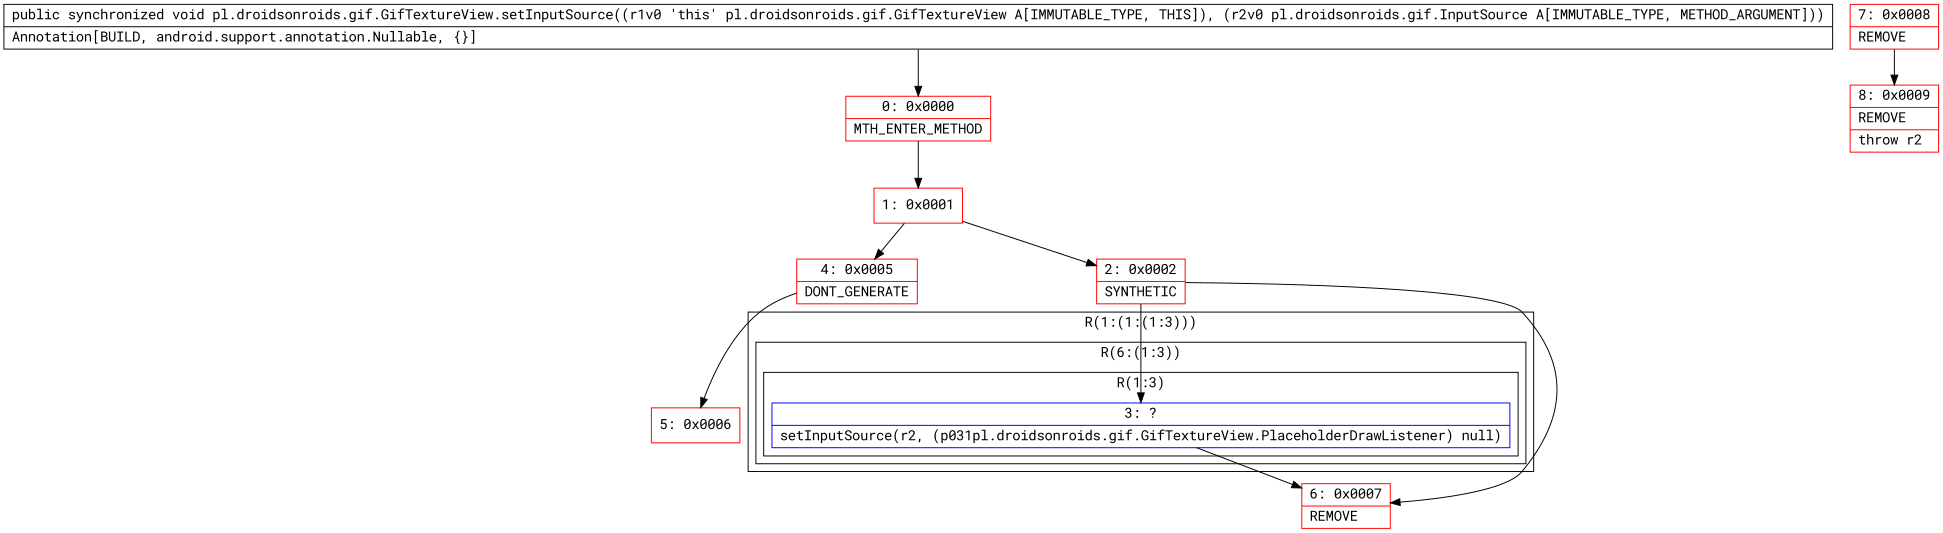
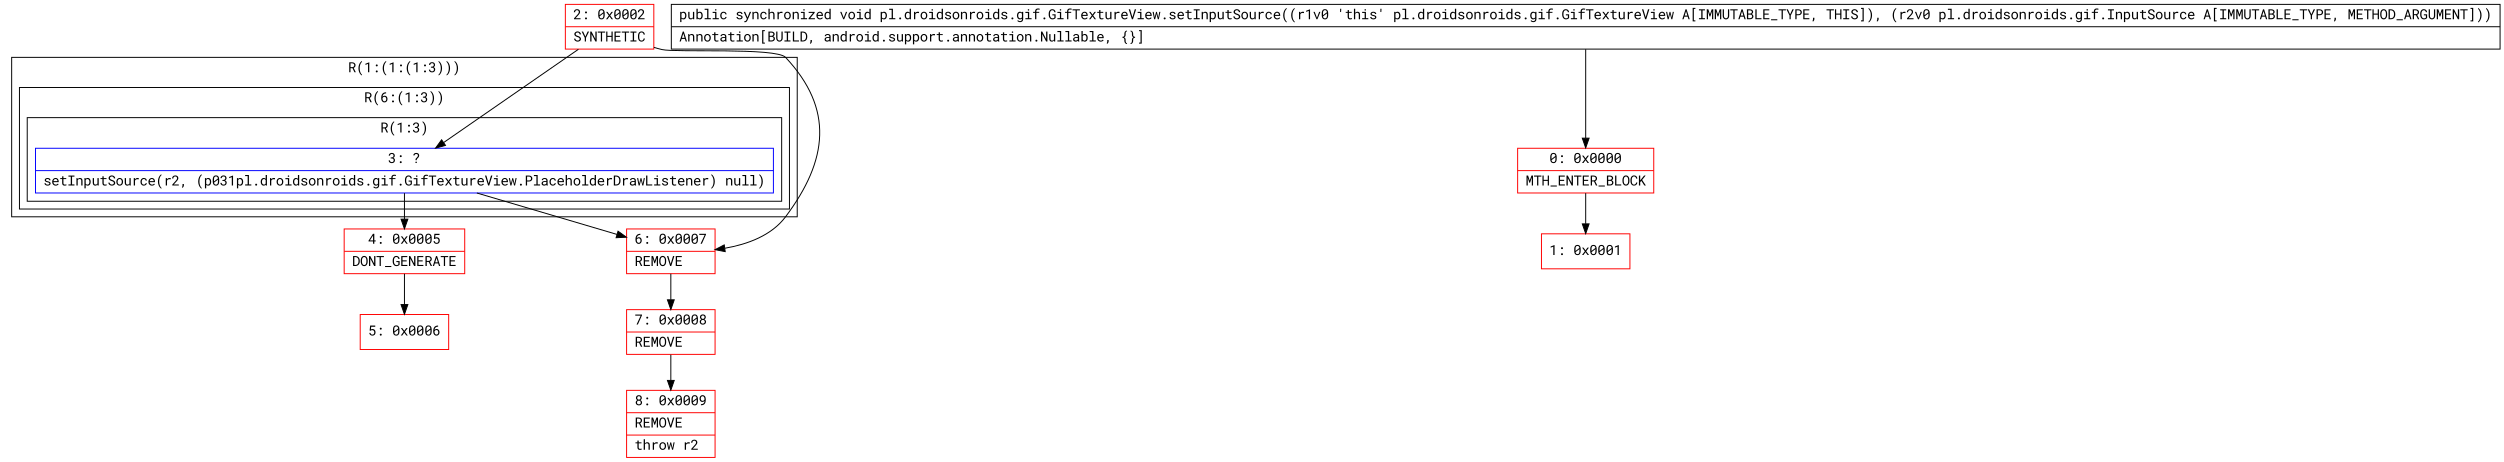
  digraph {
    fontname="Roboto Mono"
    node [color=red fontname="Roboto Mono" shape=record]
    edge [fontname="Roboto Mono"]
    n1 [color=blue label="{3\:\ ?|setInputSource(r2, (p031pl.droidsonroids.gif.GifTextureView.PlaceholderDrawListener) null)\l}"]
    n2 [label="{4\:\ 0x0005|DONT_GENERATE\l}"]
    n3 [label="{6\:\ 0x0007|REMOVE\l}"]
    n4 [label="{5\:\ 0x0006}"]
    n5 [label="{7\:\ 0x0008|REMOVE\l}"]
-   n6 [label="{0\:\ 0x0000|MTH_ENTER_METHOD\l}"]
+   n6 [label="{0\:\ 0x0000|MTH_ENTER_BLOCK\l}"]
    n7 [label="{1\:\ 0x0001}"]
    n8 [label="{2\:\ 0x0002|SYNTHETIC\l}"]
    n9 [label="{8\:\ 0x0009|REMOVE\l|throw r2\l}"]
    n10 [label="{public synchronized void pl.droidsonroids.gif.GifTextureView.setInputSource((r1v0 'this' pl.droidsonroids.gif.GifTextureView A[IMMUTABLE_TYPE, THIS]), (r2v0 pl.droidsonroids.gif.InputSource A[IMMUTABLE_TYPE, METHOD_ARGUMENT]))  | Annotation[BUILD, android.support.annotation.Nullable, \{\}]\l}" color=""]
    subgraph cluster_1 {
      label="R(1:(1:(1:3)))"
      subgraph cluster_2 {
        label="R(6:(1:3))"
        subgraph cluster_3 {
          label="R(1:3)"
          n1
        }
      }
    }
-   n7 -> n2
+   n1 -> n2
    n1 -> n3
    n2 -> n4
+   n3 -> n5
    n5 -> n9
    n6 -> n7
-   n7 -> n8
    n8 -> n1
    n8 -> n3
    n10 -> n6
  }
